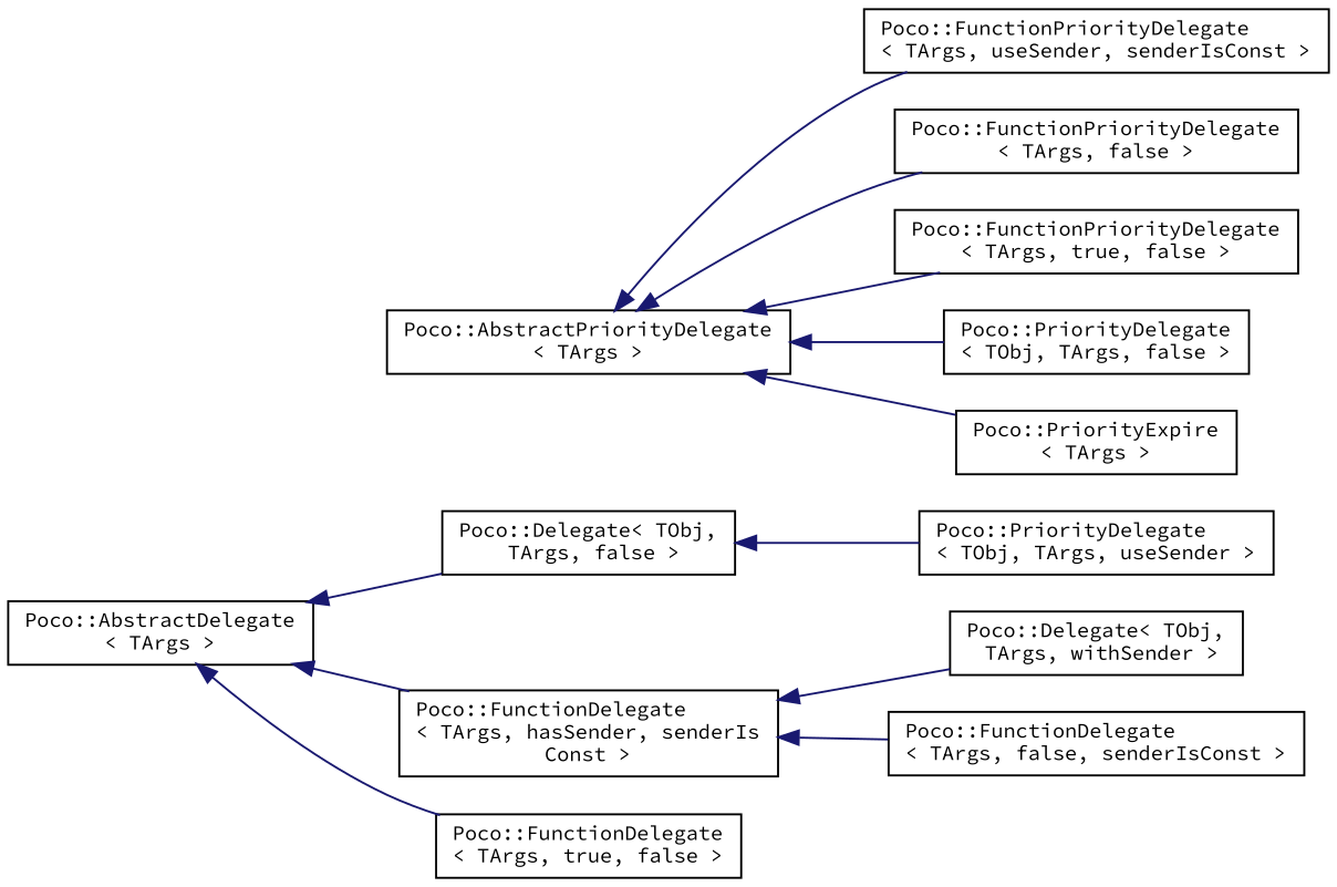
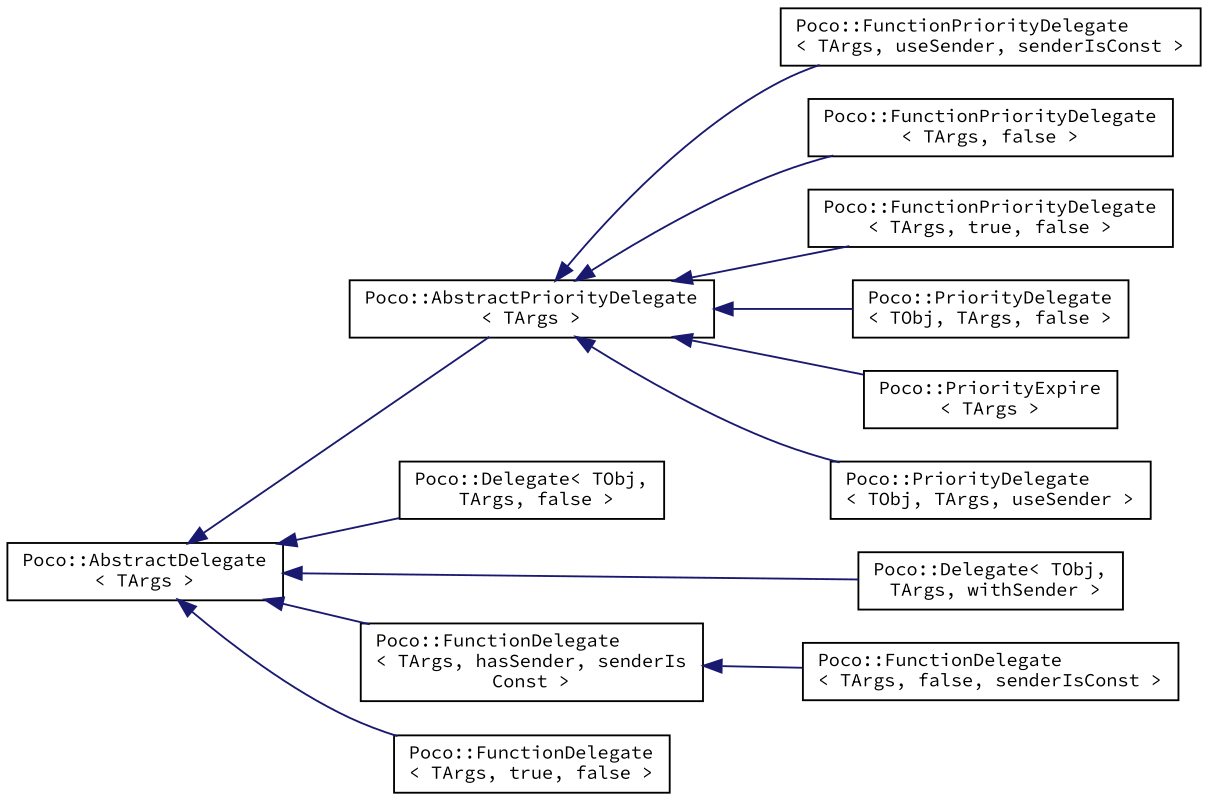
  digraph {
    fontname="Source Code Pro"
    rankdir=LR
    node [color=black fillcolor=white fontname="Source Code Pro" fontsize=10 shape=record style=filled]
    edge [color=midnightblue dir=back fontname="Source Code Pro" fontsize=10 labelfontname=Helvetica labelfontsize=10 style=solid]
    n1 [height=0.2 label="Poco::AbstractDelegate\l\< TArgs \>" width=0.4]
    n2 [height=0.2 label="Poco::AbstractPriorityDelegate\l\< TArgs \>" width=0.4]
    n3 [height=0.2 label="Poco::Delegate\< TObj,\l TArgs, withSender \>" width=0.4]
    n4 [height=0.2 label="Poco::Delegate\< TObj,\l TArgs, false \>" width=0.4]
    n5 [height=0.2 label="Poco::FunctionDelegate\l\< TArgs, hasSender, senderIs\lConst \>" width=0.4]
    n6 [height=0.2 label="Poco::FunctionDelegate\l\< TArgs, true, false \>" width=0.4]
    n7 [height=0.2 label="Poco::FunctionPriorityDelegate\l\< TArgs, useSender, senderIsConst \>" width=0.4]
    n8 [height=0.2 label="Poco::FunctionPriorityDelegate\l\< TArgs, false \>" width=0.4]
    n9 [height=0.2 label="Poco::FunctionPriorityDelegate\l\< TArgs, true, false \>" width=0.4]
    n10 [height=0.2 label="Poco::PriorityDelegate\l\< TObj, TArgs, useSender \>" width=0.4]
    n11 [height=0.2 label="Poco::PriorityDelegate\l\< TObj, TArgs, false \>" width=0.4]
    n12 [height=0.2 label="Poco::PriorityExpire\l\< TArgs \>" width=0.4]
    n13 [height=0.2 label="Poco::FunctionDelegate\l\< TArgs, false, senderIsConst \>" width=0.4]
-   n5 -> n3
+   n1 -> n2
+   n1 -> n3
    n1 -> n4
    n1 -> n5
    n1 -> n6
    n2 -> n7
    n2 -> n8
    n2 -> n9
-   n4 -> n10
+   n2 -> n10
    n2 -> n11
    n2 -> n12
    n5 -> n13
  }
